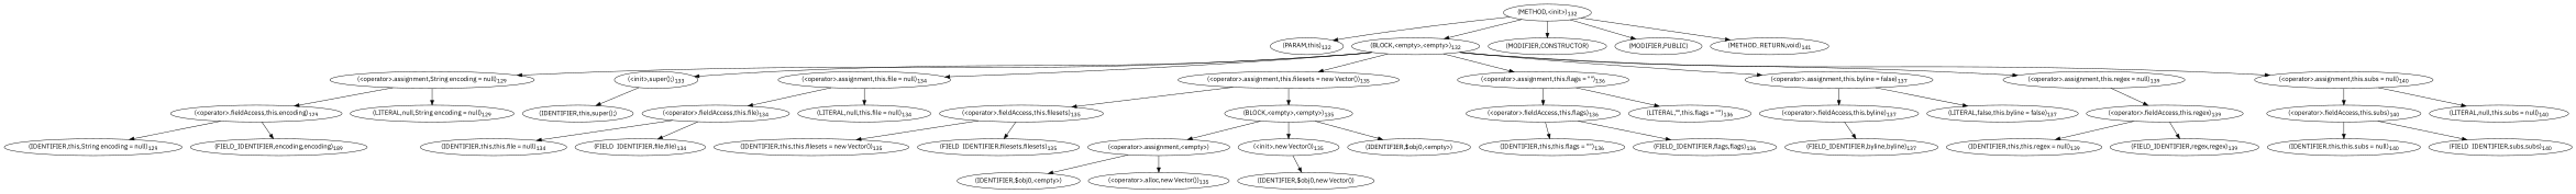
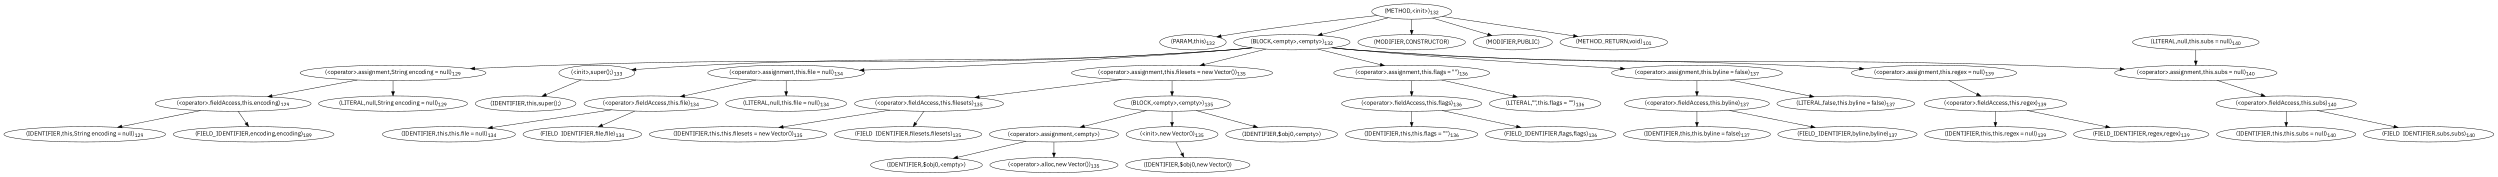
  digraph {
    fontname="IBM Plex Sans"
    node [fontname="IBM Plex Sans"]
    edge [fontname="IBM Plex Sans"]
    n1 [label=<(METHOD,&lt;init&gt;)<SUB>132</SUB>>]
    n2 [label=<(PARAM,this)<SUB>132</SUB>>]
    n3 [label=<(BLOCK,&lt;empty&gt;,&lt;empty&gt;)<SUB>132</SUB>>]
    n4 [label=<(MODIFIER,CONSTRUCTOR)>]
    n5 [label=<(MODIFIER,PUBLIC)>]
-   n6 [label=<(METHOD_RETURN,void)<SUB>141</SUB>>]
+   n6 [label=<(METHOD_RETURN,void)<SUB>101</SUB>>]
    n7 [label=<(&lt;operator&gt;.assignment,String encoding = null)<SUB>129</SUB>>]
    n8 [label=<(&lt;init&gt;,super();)<SUB>133</SUB>>]
    n9 [label=<(&lt;operator&gt;.assignment,this.file = null)<SUB>134</SUB>>]
    n10 [label=<(&lt;operator&gt;.assignment,this.filesets = new Vector())<SUB>135</SUB>>]
    n11 [label=<(&lt;operator&gt;.assignment,this.flags = &quot;&quot;)<SUB>136</SUB>>]
    n12 [label=<(&lt;operator&gt;.assignment,this.byline = false)<SUB>137</SUB>>]
    n13 [label=<(&lt;operator&gt;.assignment,this.regex = null)<SUB>139</SUB>>]
    n14 [label=<(&lt;operator&gt;.assignment,this.subs = null)<SUB>140</SUB>>]
    n15 [label=<(&lt;operator&gt;.fieldAccess,this.encoding)<SUB>129</SUB>>]
    n16 [label=<(LITERAL,null,String encoding = null)<SUB>129</SUB>>]
    n17 [label=<(IDENTIFIER,this,super();)>]
    n18 [label=<(&lt;operator&gt;.fieldAccess,this.file)<SUB>134</SUB>>]
    n19 [label=<(LITERAL,null,this.file = null)<SUB>134</SUB>>]
    n20 [label=<(&lt;operator&gt;.fieldAccess,this.filesets)<SUB>135</SUB>>]
    n21 [label=<(BLOCK,&lt;empty&gt;,&lt;empty&gt;)<SUB>135</SUB>>]
    n22 [label=<(&lt;operator&gt;.fieldAccess,this.flags)<SUB>136</SUB>>]
    n23 [label=<(LITERAL,&quot;&quot;,this.flags = &quot;&quot;)<SUB>136</SUB>>]
    n24 [label=<(&lt;operator&gt;.fieldAccess,this.byline)<SUB>137</SUB>>]
    n25 [label=<(LITERAL,false,this.byline = false)<SUB>137</SUB>>]
    n26 [label=<(&lt;operator&gt;.fieldAccess,this.regex)<SUB>139</SUB>>]
    n27 [label=<(&lt;operator&gt;.fieldAccess,this.subs)<SUB>140</SUB>>]
    n28 [label=<(LITERAL,null,this.subs = null)<SUB>140</SUB>>]
    n29 [label=<(IDENTIFIER,this,String encoding = null)<SUB>129</SUB>>]
    n30 [label=<(FIELD_IDENTIFIER,encoding,encoding)<SUB>189</SUB>>]
    n31 [label=<(IDENTIFIER,this,this.file = null)<SUB>134</SUB>>]
    n32 [label=<(FIELD_IDENTIFIER,file,file)<SUB>134</SUB>>]
    n33 [label=<(IDENTIFIER,this,this.filesets = new Vector())<SUB>135</SUB>>]
    n34 [label=<(FIELD_IDENTIFIER,filesets,filesets)<SUB>135</SUB>>]
    n35 [label=<(&lt;operator&gt;.assignment,&lt;empty&gt;)>]
    n36 [label=<(&lt;init&gt;,new Vector())<SUB>135</SUB>>]
    n37 [label=<(IDENTIFIER,$obj0,&lt;empty&gt;)>]
    n38 [label=<(IDENTIFIER,$obj0,&lt;empty&gt;)>]
    n39 [label=<(&lt;operator&gt;.alloc,new Vector())<SUB>135</SUB>>]
    n40 [label=<(IDENTIFIER,$obj0,new Vector())>]
    n41 [label=<(IDENTIFIER,this,this.flags = &quot;&quot;)<SUB>136</SUB>>]
    n42 [label=<(FIELD_IDENTIFIER,flags,flags)<SUB>136</SUB>>]
+   n43 [label=<(IDENTIFIER,this,this.byline = false)<SUB>137</SUB>>]
    n44 [label=<(FIELD_IDENTIFIER,byline,byline)<SUB>137</SUB>>]
    n45 [label=<(IDENTIFIER,this,this.regex = null)<SUB>139</SUB>>]
    n46 [label=<(FIELD_IDENTIFIER,regex,regex)<SUB>139</SUB>>]
    n47 [label=<(IDENTIFIER,this,this.subs = null)<SUB>140</SUB>>]
    n48 [label=<(FIELD_IDENTIFIER,subs,subs)<SUB>140</SUB>>]
    n1 -> n2
    n1 -> n3
    n1 -> n4
    n1 -> n5
    n1 -> n6
    n3 -> n7
    n3 -> n8
    n3 -> n9
    n3 -> n10
    n3 -> n11
    n3 -> n12
    n3 -> n13
    n3 -> n14
    n7 -> n15
    n7 -> n16
    n8 -> n17
    n9 -> n18
    n9 -> n19
    n10 -> n20
    n10 -> n21
    n11 -> n22
    n11 -> n23
    n12 -> n24
    n12 -> n25
    n13 -> n26
    n14 -> n27
-   n14 -> n28
+   n28 -> n14
    n15 -> n29
    n15 -> n30
    n18 -> n31
    n18 -> n32
    n20 -> n33
    n20 -> n34
    n21 -> n35
    n21 -> n36
    n21 -> n37
    n22 -> n41
    n22 -> n42
+   n24 -> n43
    n24 -> n44
    n26 -> n45
    n26 -> n46
    n27 -> n47
    n27 -> n48
    n35 -> n38
    n35 -> n39
    n36 -> n40
  }
